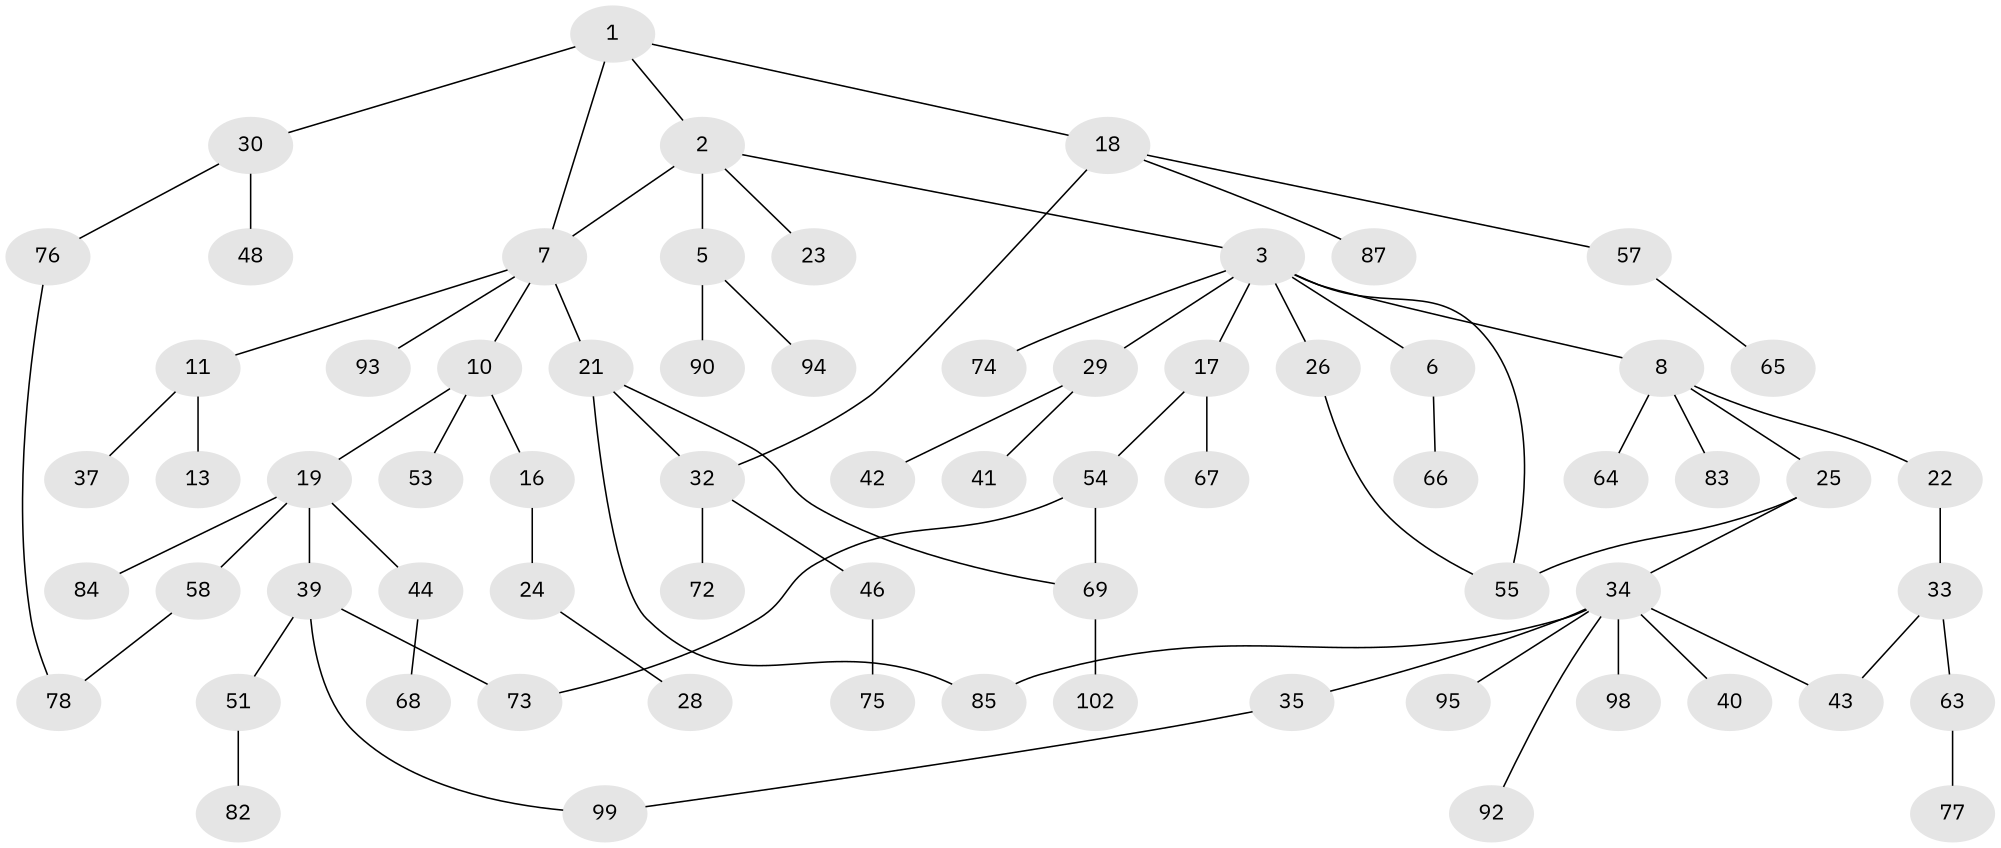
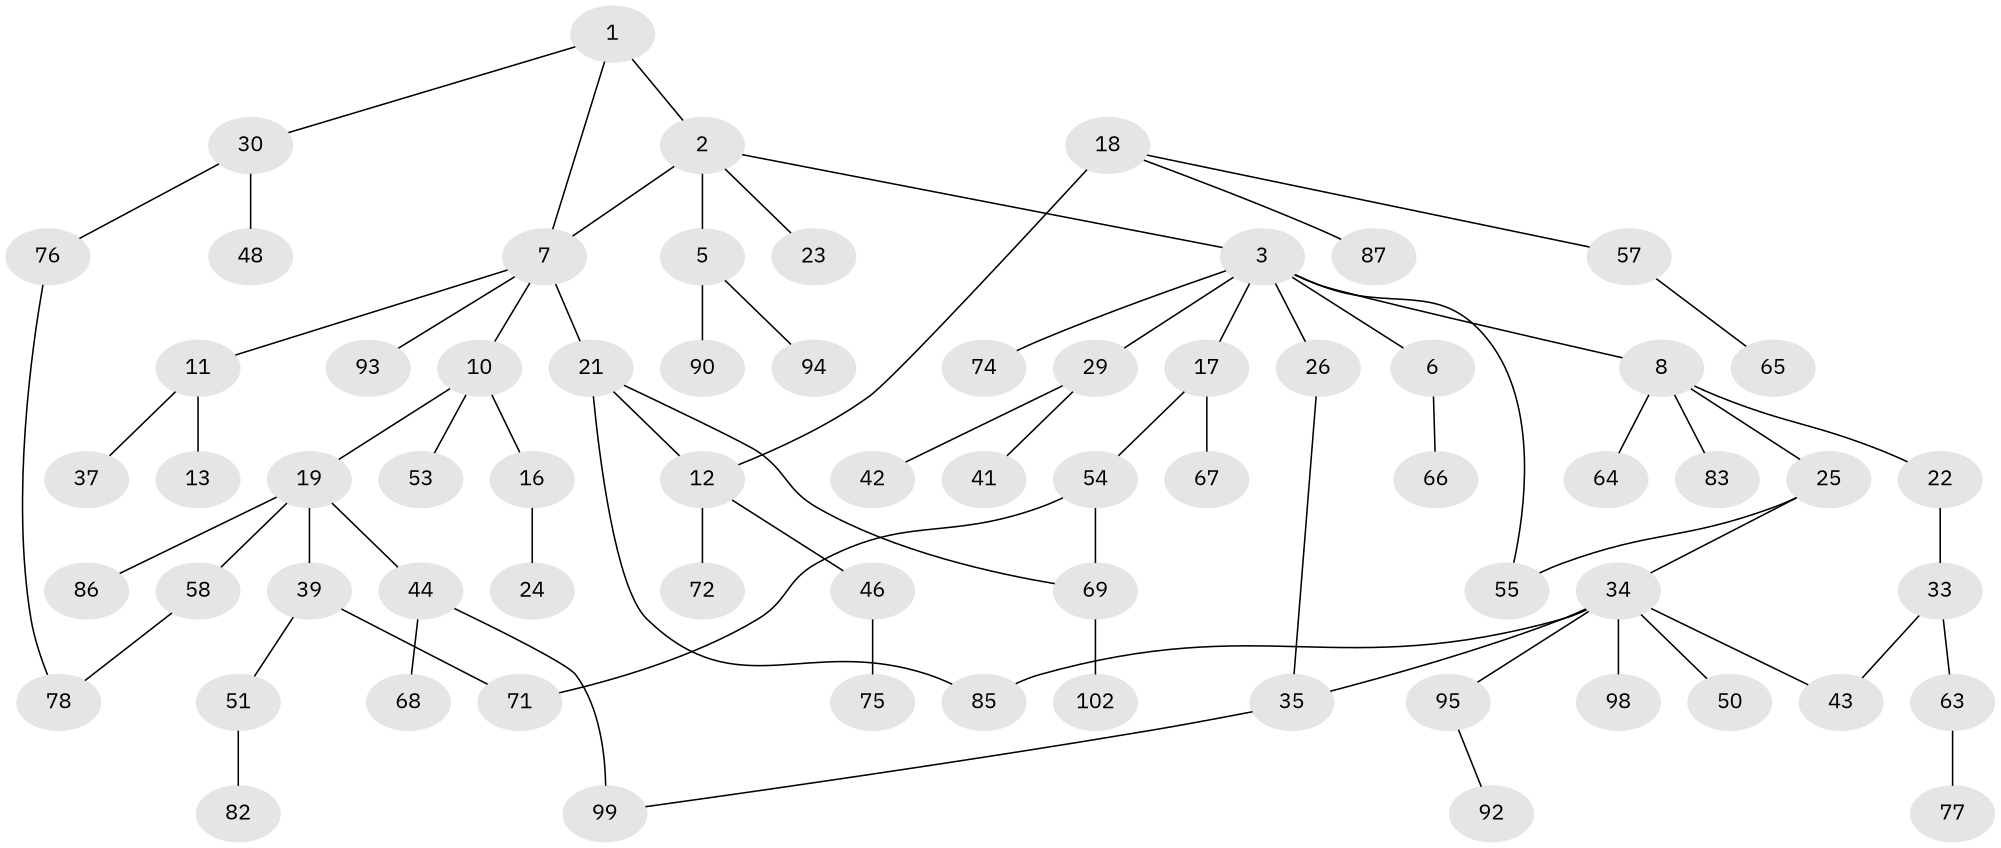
  graph {
    fontname="IBM Plex Sans"
    node [color=gray90 fontname="IBM Plex Sans" style=filled]
    edge [fontname="IBM Plex Sans"]
    1 [super="+9"]
    2 [super="+4"]
    7 [super="+15"]
    18 [super="+20"]
    n5 [label=30 super="+47"]
    3 [super="+91"]
    5 [super="+86"]
    23
    10 [super="+12"]
    11 [super="+97"]
    21 [super="+31"]
    93
-   32 [super="+60"]
+   32 [super="+60" label=12]
    57
    87
    48 [super="+61"]
    76
    6
    8 [super="+14"]
    17 [super="+49"]
    26 [super="+79"]
    29 [super="+30"]
    55 [super="+80"]
    74
    90
    94
    66
    22
    25 [super="+89"]
    64
    83
    54 [super="+88"]
    67
    35 [super="+36"]
    41
    42
    16
    19 [super="+27"]
    53 [super="+56"]
    13
    37
    69
    85 [super="+101"]
    33 [super="+62"]
    34 [super="+81"]
    24 [super="+96"]
    39 [super="+50"]
    44 [super="+59"]
    58
-   84
-   28
-   73
+   84 [label=86]
+   73 [label=71]
    46
    72
    65
    99
    51 [super="+52"]
    68
    78 [super="+100"]
    102
    43
    63
-   40
+   40 [label=50]
    92
    95
    98
    75
    77
    82
    1 -- 2
    1 -- 7
-   1 -- 18
    1 -- n5
    2 -- 7
    2 -- 3
    2 -- 5
    2 -- 23
    7 -- 10
    7 -- 11
    7 -- 21
    7 -- 93
    18 -- 32
    18 -- 57
    18 -- 87
    n5 -- 48
    n5 -- 76
    3 -- 6
    3 -- 8
    3 -- 17
    3 -- 26 [weight=2]
    3 -- 29
    3 -- 55
    3 -- 74
    5 -- 90
    5 -- 94
    10 -- 16
    10 -- 19
    10 -- 53
    11 -- 13
    11 -- 37
    21 -- 32
    21 -- 69
    21 -- 85
    32 -- 46
    32 -- 72
    57 -- 65
    76 -- 78
    6 -- 66
    8 -- 22
    8 -- 25
    8 -- 64
    8 -- 83
    17 -- 54
    17 -- 67
-   26 -- 55
+   26 -- 35
    29 -- 41
    29 -- 42
    22 -- 33
    25 -- 55
    25 -- 34
    54 -- 69
    54 -- 73
    35 -- 99
    16 -- 24
    19 -- 39
    19 -- 44
    19 -- 58
    19 -- 84
    69 -- 102
    33 -- 43
    33 -- 63
    34 -- 35
    34 -- 85
    34 -- 43
    34 -- 40
-   34 -- 92
+   95 -- 92
    34 -- 95
    34 -- 98
-   24 -- 28
    39 -- 73
-   39 -- 99
+   44 -- 99
    39 -- 51
    44 -- 68
    58 -- 78
    46 -- 75
    51 -- 82
    63 -- 77
  }
